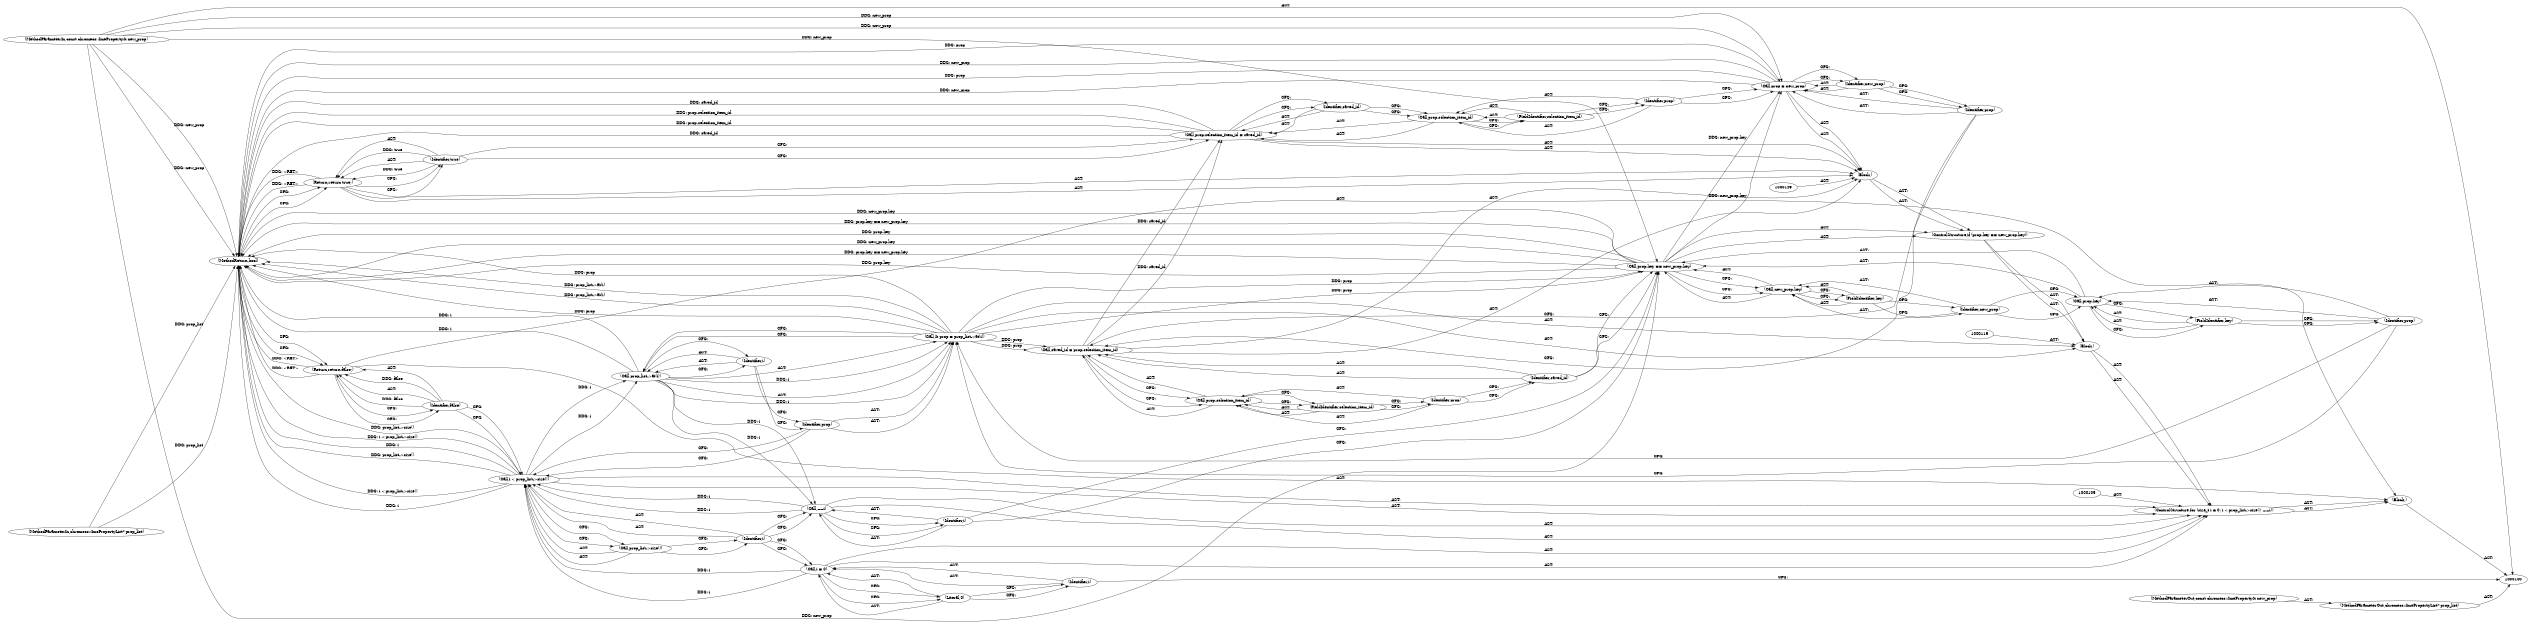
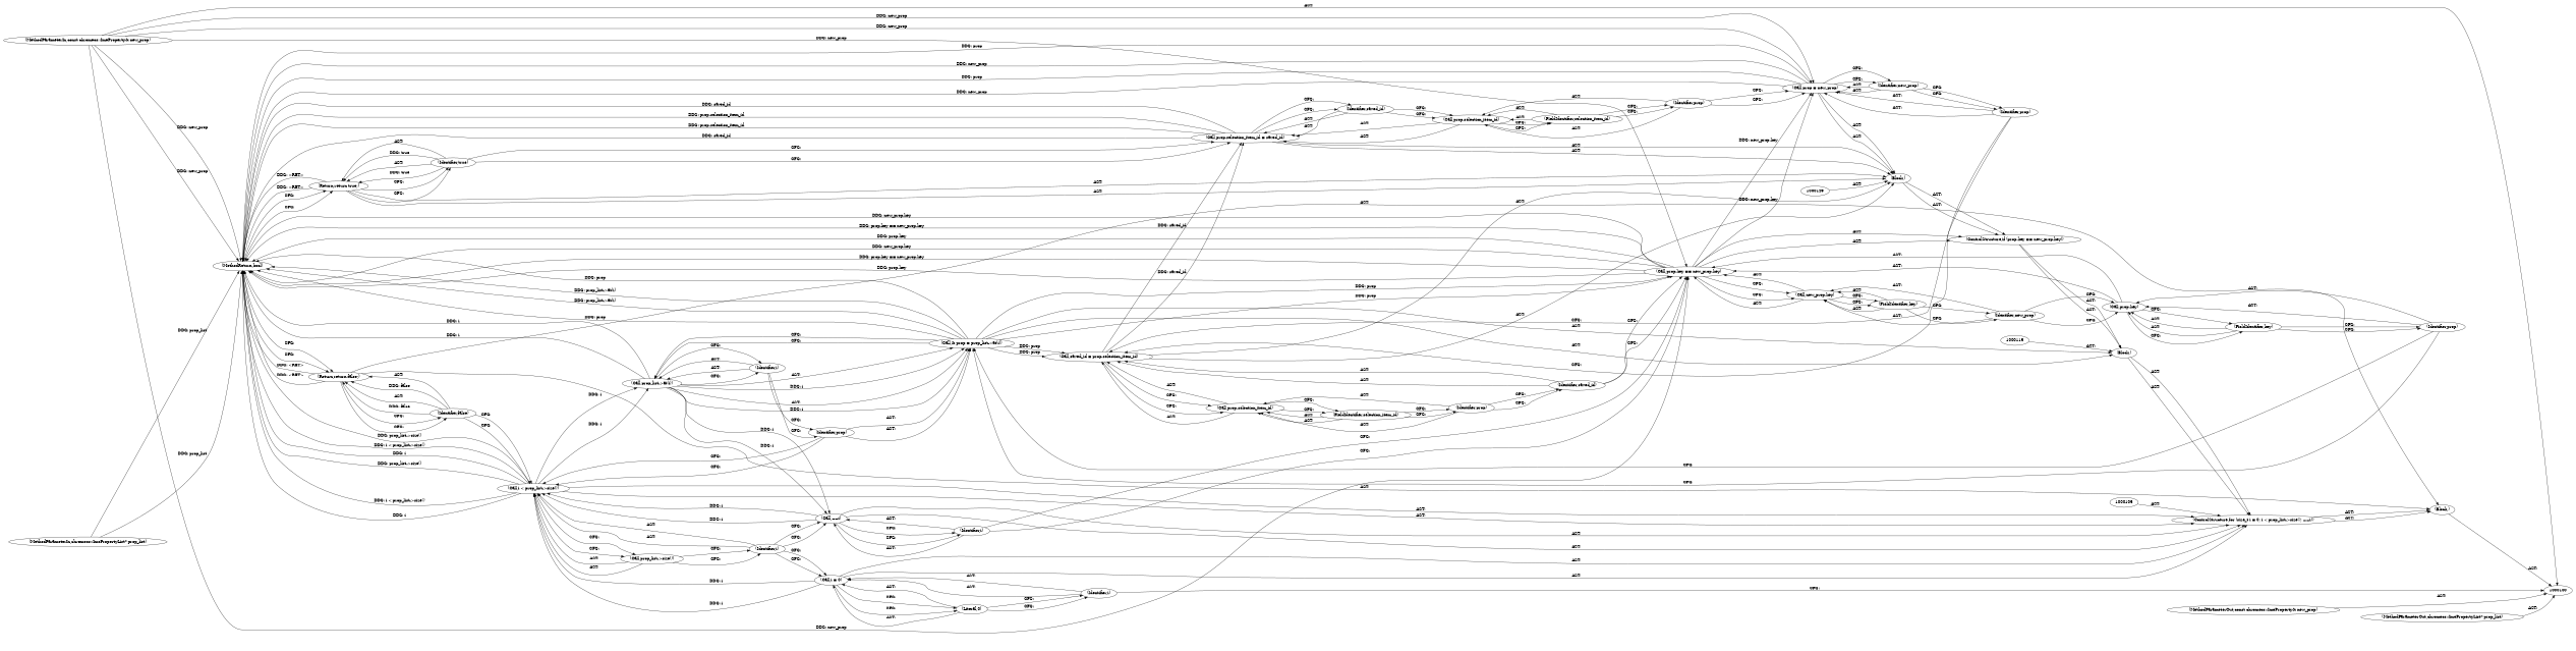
  digraph {
    rankdir=LR
    n1 [label="(MethodReturn,bool)"]
    n2 [label="(Return,return false;)"]
    n3 [label="(Return,return true;)"]
    n4 [label="(Identifier,false)"]
    n5 [label="(Block,)"]
    n6 [label="(Block,)"]
    n7 [label="(Identifier,true)"]
    n8 [label="(MethodParameterIn,const chromeos::ImeProperty& new_prop)"]
    1000100
    n10 [label="(Call,prop.key == new_prop.key)"]
    n11 [label="(Call,prop = new_prop)"]
    n12 [label="(Call,new_prop.key)"]
    n13 [label="(ControlStructure,if (prop.key == new_prop.key))"]
    n14 [label="(Identifier,new_prop)"]
    n15 [label="(MethodParameterOut,const chromeos::ImeProperty& new_prop)"]
    n16 [label="(Call,i < prop_list->size())"]
    n17 [label="(ControlStructure,for (size_t i = 0; i < prop_list->size(); ++i))"]
    n18 [label="(Call,prop_list->size())"]
    n19 [label="(Call,prop_list->at(i))"]
    n20 [label="(MethodParameterIn,chromeos::ImePropertyList* prop_list)"]
    n21 [label="(MethodParameterOut,chromeos::ImePropertyList* prop_list)"]
    n22 [label="(Call,i = 0)"]
    n23 [label="(Literal,0)"]
    n24 [label="(Identifier,i)"]
    n25 [label="(Identifier,i)"]
    n26 [label="(Call,++i)"]
    n27 [label="(Call,& prop = prop_list->at(i))"]
    n28 [label="(Identifier,i)"]
    n29 [label="(Identifier,i)"]
    n30 [label="(Block,)"]
    n31 [label="(Call,saved_id = prop.selection_item_id)"]
    n32 [label="(Call,prop.selection_item_id)"]
    n33 [label="(Call,prop.selection_item_id = saved_id)"]
    n34 [label="(Identifier,prop)"]
    n35 [label="(FieldIdentifier,key)"]
    n36 [label="(Call,prop.key)"]
    n37 [label="(Identifier,prop)"]
    n38 [label="(FieldIdentifier,key)"]
    n39 [label="(Identifier,new_prop)"]
    n40 [label="(FieldIdentifier,selection_item_id)"]
    n41 [label="(Identifier,saved_id)"]
    n42 [label="(Identifier,saved_id)"]
    n43 [label="(Identifier,prop)"]
    n44 [label="(Identifier,prop)"]
    n45 [label="(FieldIdentifier,selection_item_id)"]
    n46 [label="(Call,prop.selection_item_id)"]
    n47 [label="(Identifier,prop)"]
    1000105
    1000115
    1000129
    n1 -> n2 [label="CFG: "]
    n1 -> n2 [label="CFG: "]
    n1 -> n3 [label="CFG: "]
    n1 -> n3 [label="CFG: "]
    n2 -> n1 [label="DDG: <RET>"]
    n2 -> n1 [label="DDG: <RET>"]
    n2 -> n4 [label="CFG: "]
    n2 -> n4 [label="CFG: "]
    n2 -> n5 [label="AST: "]
    n2 -> n5 [label="AST: "]
    n3 -> n1 [label="DDG: <RET>"]
    n3 -> n1 [label="DDG: <RET>"]
    n3 -> n6 [label="AST: "]
    n3 -> n6 [label="AST: "]
    n3 -> n7 [label="CFG: "]
    n3 -> n7 [label="CFG: "]
    n4 -> n2 [label="AST: "]
    n4 -> n2 [label="DDG: false"]
    n4 -> n2 [label="AST: "]
    n4 -> n2 [label="DDG: false"]
    n4 -> n16 [label="CFG: "]
    n4 -> n16 [label="CFG: "]
    n5 -> 1000100 [label="AST: "]
    n6 -> n13 [label="AST: "]
    n6 -> n13 [label="AST: "]
    n7 -> n3 [label="AST: "]
    n7 -> n3 [label="DDG: true"]
    n7 -> n3 [label="AST: "]
    n7 -> n3 [label="DDG: true"]
    n7 -> n33 [label="CFG: "]
    n7 -> n33 [label="CFG: "]
    n8 -> n1 [label="DDG: new_prop"]
    n8 -> n1 [label="DDG: new_prop"]
    n8 -> 1000100 [label="AST: "]
    n8 -> n10 [label="DDG: new_prop"]
    n8 -> n10 [label="DDG: new_prop"]
    n8 -> n11 [label="DDG: new_prop"]
    n8 -> n11 [label="DDG: new_prop"]
    n10 -> n1 [label="DDG: new_prop.key"]
    n10 -> n1 [label="DDG: prop.key == new_prop.key"]
    n10 -> n1 [label="DDG: prop.key"]
    n10 -> n1 [label="DDG: new_prop.key"]
    n10 -> n1 [label="DDG: prop.key == new_prop.key"]
    n10 -> n1 [label="DDG: prop.key"]
    n10 -> n11 [label="DDG: new_prop.key"]
    n10 -> n11 [label="DDG: new_prop.key"]
    n10 -> n12 [label="CFG: "]
    n10 -> n12 [label="CFG: "]
    n10 -> n13 [label="AST: "]
    n10 -> n13 [label="AST: "]
    n11 -> n1 [label="DDG: prop"]
    n11 -> n1 [label="DDG: new_prop"]
    n11 -> n1 [label="DDG: prop"]
    n11 -> n1 [label="DDG: new_prop"]
    n11 -> n6 [label="AST: "]
    n11 -> n6 [label="AST: "]
    n11 -> n14 [label="CFG: "]
    n11 -> n14 [label="CFG: "]
    n12 -> n10 [label="AST: "]
    n12 -> n10 [label="AST: "]
    n12 -> n38 [label="CFG: "]
    n12 -> n38 [label="CFG: "]
    n13 -> n30 [label="AST: "]
    n13 -> n30 [label="AST: "]
    n14 -> n11 [label="AST: "]
    n14 -> n11 [label="AST: "]
    n14 -> n44 [label="CFG: "]
    n14 -> n44 [label="CFG: "]
-   n15 -> n21 [label="AST: "]
+   n15 -> 1000100 [label="AST: "]
    n16 -> n1 [label="DDG: i"]
    n16 -> n1 [label="DDG: prop_list->size()"]
    n16 -> n1 [label="DDG: i < prop_list->size()"]
    n16 -> n1 [label="DDG: i"]
    n16 -> n1 [label="DDG: prop_list->size()"]
    n16 -> n1 [label="DDG: i < prop_list->size()"]
    n16 -> n17 [label="AST: "]
    n16 -> n17 [label="AST: "]
    n16 -> n18 [label="CFG: "]
    n16 -> n18 [label="CFG: "]
    n16 -> n19 [label="DDG: i"]
    n16 -> n19 [label="DDG: i"]
    n17 -> n5 [label="AST: "]
    n17 -> n5 [label="AST: "]
    n18 -> n16 [label="AST: "]
    n18 -> n16 [label="AST: "]
    n18 -> n25 [label="CFG: "]
    n18 -> n25 [label="CFG: "]
    n19 -> n1 [label="DDG: i"]
    n19 -> n1 [label="DDG: i"]
    n19 -> n26 [label="DDG: i"]
    n19 -> n26 [label="DDG: i"]
    n19 -> n27 [label="AST: "]
    n19 -> n27 [label="DDG: i"]
    n19 -> n27 [label="AST: "]
    n19 -> n27 [label="DDG: i"]
    n19 -> n28 [label="CFG: "]
    n19 -> n28 [label="CFG: "]
    n20 -> n1 [label="DDG: prop_list"]
    n20 -> n1 [label="DDG: prop_list"]
    n21 -> 1000100 [label="AST: "]
    n22 -> n16 [label="DDG: i"]
    n22 -> n16 [label="DDG: i"]
    n22 -> n17 [label="AST: "]
    n22 -> n17 [label="AST: "]
    n22 -> n23 [label="CFG: "]
    n22 -> n23 [label="CFG: "]
    n23 -> n22 [label="AST: "]
    n23 -> n22 [label="AST: "]
    n23 -> n24 [label="CFG: "]
    n23 -> n24 [label="CFG: "]
    n24 -> 1000100 [label="CFG: "]
    n24 -> n22 [label="AST: "]
    n24 -> n22 [label="AST: "]
    n25 -> n16 [label="AST: "]
    n25 -> n16 [label="AST: "]
    n25 -> n22 [label="CFG: "]
    n25 -> n22 [label="CFG: "]
    n25 -> n26 [label="CFG: "]
    n25 -> n26 [label="CFG: "]
    n26 -> n16 [label="DDG: i"]
    n26 -> n16 [label="DDG: i"]
    n26 -> n17 [label="AST: "]
    n26 -> n17 [label="AST: "]
    n26 -> n29 [label="CFG: "]
    n26 -> n29 [label="CFG: "]
    n27 -> n1 [label="DDG: prop"]
    n27 -> n1 [label="DDG: prop_list->at(i)"]
    n27 -> n1 [label="DDG: prop"]
    n27 -> n1 [label="DDG: prop_list->at(i)"]
    n27 -> n10 [label="DDG: prop"]
    n27 -> n10 [label="DDG: prop"]
    n27 -> n19 [label="CFG: "]
    n27 -> n19 [label="CFG: "]
    n27 -> n30 [label="AST: "]
    n27 -> n30 [label="AST: "]
    n27 -> n31 [label="DDG: prop"]
    n27 -> n31 [label="DDG: prop"]
    n28 -> n19 [label="AST: "]
    n28 -> n19 [label="AST: "]
    n28 -> n34 [label="CFG: "]
    n28 -> n34 [label="CFG: "]
    n29 -> n10 [label="CFG: "]
    n29 -> n10 [label="CFG: "]
    n29 -> n26 [label="AST: "]
    n29 -> n26 [label="AST: "]
    n30 -> n17 [label="AST: "]
    n30 -> n17 [label="AST: "]
    n31 -> n6 [label="AST: "]
    n31 -> n6 [label="AST: "]
    n31 -> n32 [label="CFG: "]
    n31 -> n32 [label="CFG: "]
    n31 -> n33 [label="DDG: saved_id"]
    n31 -> n33 [label="DDG: saved_id"]
    n32 -> n31 [label="AST: "]
    n32 -> n31 [label="AST: "]
    n32 -> n40 [label="CFG: "]
    n32 -> n40 [label="CFG: "]
    n33 -> n1 [label="DDG: saved_id"]
    n33 -> n1 [label="DDG: prop.selection_item_id"]
    n33 -> n1 [label="DDG: saved_id"]
    n33 -> n1 [label="DDG: prop.selection_item_id"]
    n33 -> n6 [label="AST: "]
    n33 -> n6 [label="AST: "]
    n33 -> n41 [label="CFG: "]
    n33 -> n41 [label="CFG: "]
    n34 -> n16 [label="CFG: "]
    n34 -> n16 [label="CFG: "]
    n34 -> n27 [label="AST: "]
    n34 -> n27 [label="AST: "]
    n35 -> n36 [label="AST: "]
    n35 -> n36 [label="AST: "]
    n35 -> n37 [label="CFG: "]
    n35 -> n37 [label="CFG: "]
    n36 -> n10 [label="AST: "]
    n36 -> n10 [label="AST: "]
    n36 -> n35 [label="CFG: "]
    n36 -> n35 [label="CFG: "]
    n37 -> n27 [label="CFG: "]
    n37 -> n27 [label="CFG: "]
    n37 -> n36 [label="AST: "]
    n37 -> n36 [label="AST: "]
    n38 -> n12 [label="AST: "]
    n38 -> n12 [label="AST: "]
    n38 -> n39 [label="CFG: "]
    n38 -> n39 [label="CFG: "]
    n39 -> n12 [label="AST: "]
    n39 -> n12 [label="AST: "]
    n39 -> n36 [label="CFG: "]
    n39 -> n36 [label="CFG: "]
    n40 -> n32 [label="AST: "]
    n40 -> n32 [label="AST: "]
    n40 -> n43 [label="CFG: "]
    n40 -> n43 [label="CFG: "]
    n41 -> n33 [label="AST: "]
    n41 -> n33 [label="AST: "]
    n41 -> n46 [label="CFG: "]
    n41 -> n46 [label="CFG: "]
    n42 -> n10 [label="CFG: "]
    n42 -> n10 [label="CFG: "]
    n42 -> n31 [label="AST: "]
    n42 -> n31 [label="AST: "]
    n43 -> n32 [label="AST: "]
    n43 -> n32 [label="AST: "]
    n43 -> n42 [label="CFG: "]
    n43 -> n42 [label="CFG: "]
    n44 -> n11 [label="AST: "]
    n44 -> n11 [label="AST: "]
    n44 -> n31 [label="CFG: "]
    n44 -> n31 [label="CFG: "]
    n45 -> n46 [label="AST: "]
    n45 -> n46 [label="AST: "]
    n45 -> n47 [label="CFG: "]
    n45 -> n47 [label="CFG: "]
    n46 -> n33 [label="AST: "]
    n46 -> n33 [label="AST: "]
    n46 -> n45 [label="CFG: "]
    n46 -> n45 [label="CFG: "]
    n47 -> n11 [label="CFG: "]
    n47 -> n11 [label="CFG: "]
    n47 -> n46 [label="AST: "]
    n47 -> n46 [label="AST: "]
    1000105 -> n17 [label="AST: "]
    1000115 -> n30 [label="AST: "]
    1000129 -> n6 [label="AST: "]
  }
